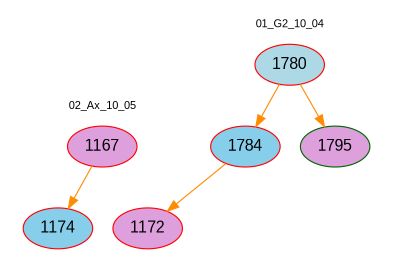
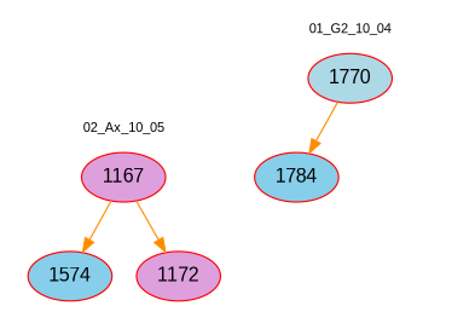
  digraph {
    fontname="Liberation Sans"
    node [color=red fillcolor=plum fontname="Liberation Sans" style=filled]
    edge [color=darkorange fontname="Liberation Sans"]
    n1 [label=1167]
    n2 [label=1172]
-   n3 [fillcolor=skyblue label=1174]
-   n4 [fillcolor=lightblue label=1780]
+   n3 [fillcolor=skyblue label=1574]
+   n4 [fillcolor=lightblue label=1770]
    n5 [fillcolor=skyblue label=1784]
-   n6 [color=darkgreen label=1795]
    subgraph cluster_1 {
      color=white
      fontsize=10
      label="02_Ax_10_05"
      n1
      n2
      n3
    }
    subgraph cluster_2 {
      color=white
      fontsize=10
      label="01_G2_10_04"
      n4
      n5
-     n6
    }
-   n5 -> n2
+   n1 -> n2
    n1 -> n3
    n4 -> n5
-   n4 -> n6
  }
